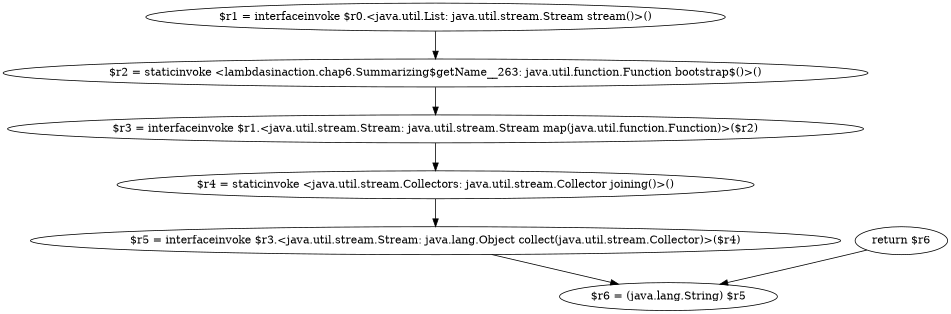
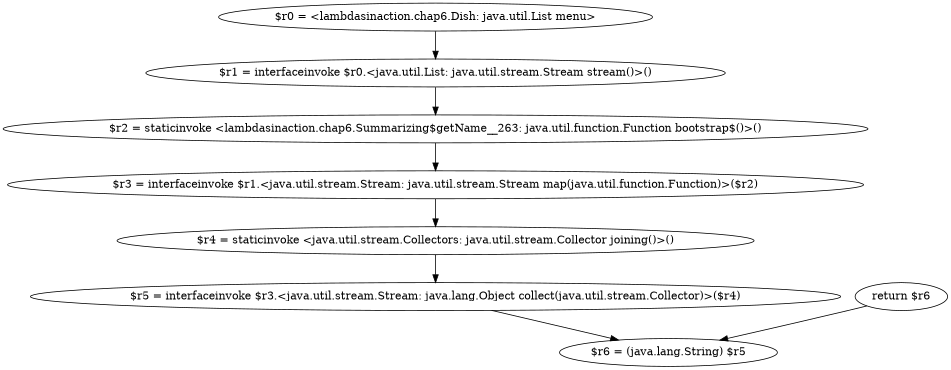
  digraph {
+   "$r0 = <lambdasinaction.chap6.Dish: java.util.List menu>"
    "$r1 = interfaceinvoke $r0.<java.util.List: java.util.stream.Stream stream()>()"
    "$r2 = staticinvoke <lambdasinaction.chap6.Summarizing$getName__263: java.util.function.Function bootstrap$()>()"
    "$r3 = interfaceinvoke $r1.<java.util.stream.Stream: java.util.stream.Stream map(java.util.function.Function)>($r2)"
    "$r4 = staticinvoke <java.util.stream.Collectors: java.util.stream.Collector joining()>()"
    "$r5 = interfaceinvoke $r3.<java.util.stream.Stream: java.lang.Object collect(java.util.stream.Collector)>($r4)"
    "$r6 = (java.lang.String) $r5"
    "return $r6"
+   "$r0 = <lambdasinaction.chap6.Dish: java.util.List menu>" -> "$r1 = interfaceinvoke $r0.<java.util.List: java.util.stream.Stream stream()>()"
    "$r1 = interfaceinvoke $r0.<java.util.List: java.util.stream.Stream stream()>()" -> "$r2 = staticinvoke <lambdasinaction.chap6.Summarizing$getName__263: java.util.function.Function bootstrap$()>()"
    "$r2 = staticinvoke <lambdasinaction.chap6.Summarizing$getName__263: java.util.function.Function bootstrap$()>()" -> "$r3 = interfaceinvoke $r1.<java.util.stream.Stream: java.util.stream.Stream map(java.util.function.Function)>($r2)"
    "$r3 = interfaceinvoke $r1.<java.util.stream.Stream: java.util.stream.Stream map(java.util.function.Function)>($r2)" -> "$r4 = staticinvoke <java.util.stream.Collectors: java.util.stream.Collector joining()>()"
    "$r4 = staticinvoke <java.util.stream.Collectors: java.util.stream.Collector joining()>()" -> "$r5 = interfaceinvoke $r3.<java.util.stream.Stream: java.lang.Object collect(java.util.stream.Collector)>($r4)"
    "$r5 = interfaceinvoke $r3.<java.util.stream.Stream: java.lang.Object collect(java.util.stream.Collector)>($r4)" -> "$r6 = (java.lang.String) $r5"
    "return $r6" -> "$r6 = (java.lang.String) $r5"
  }
